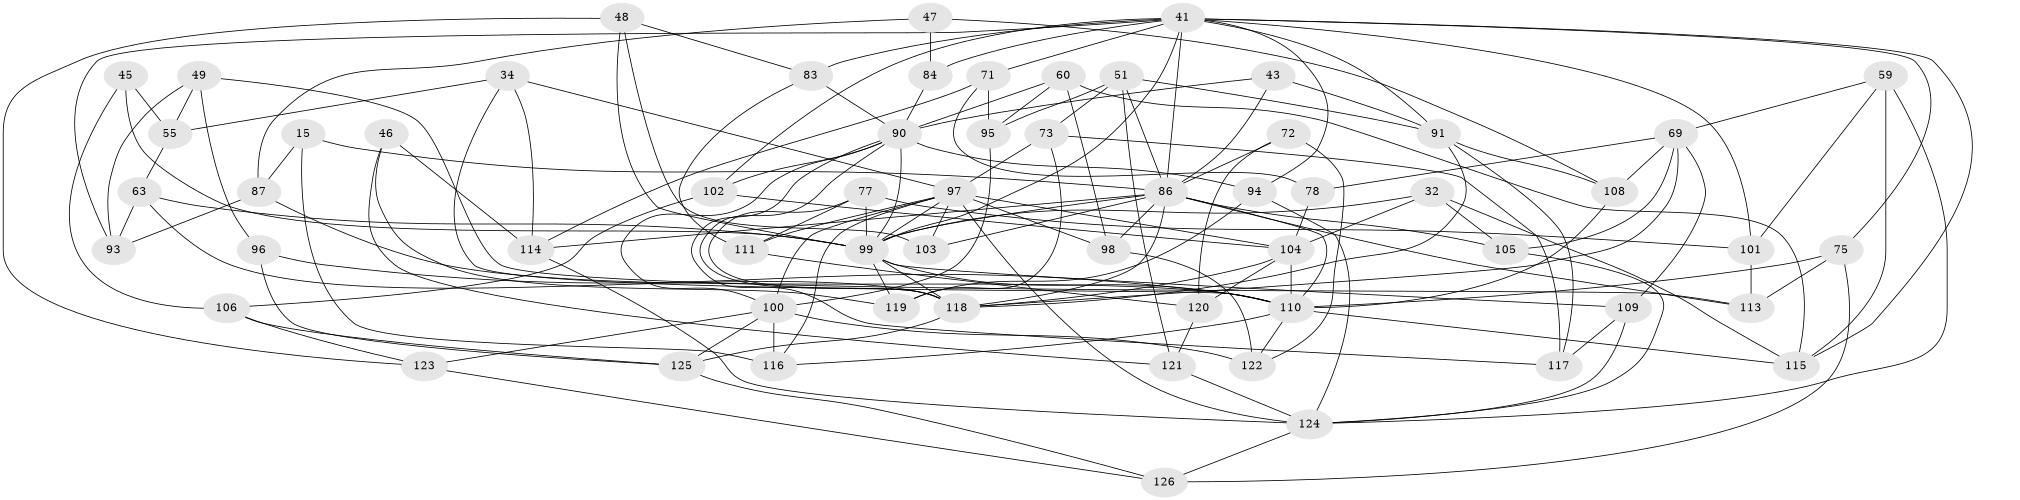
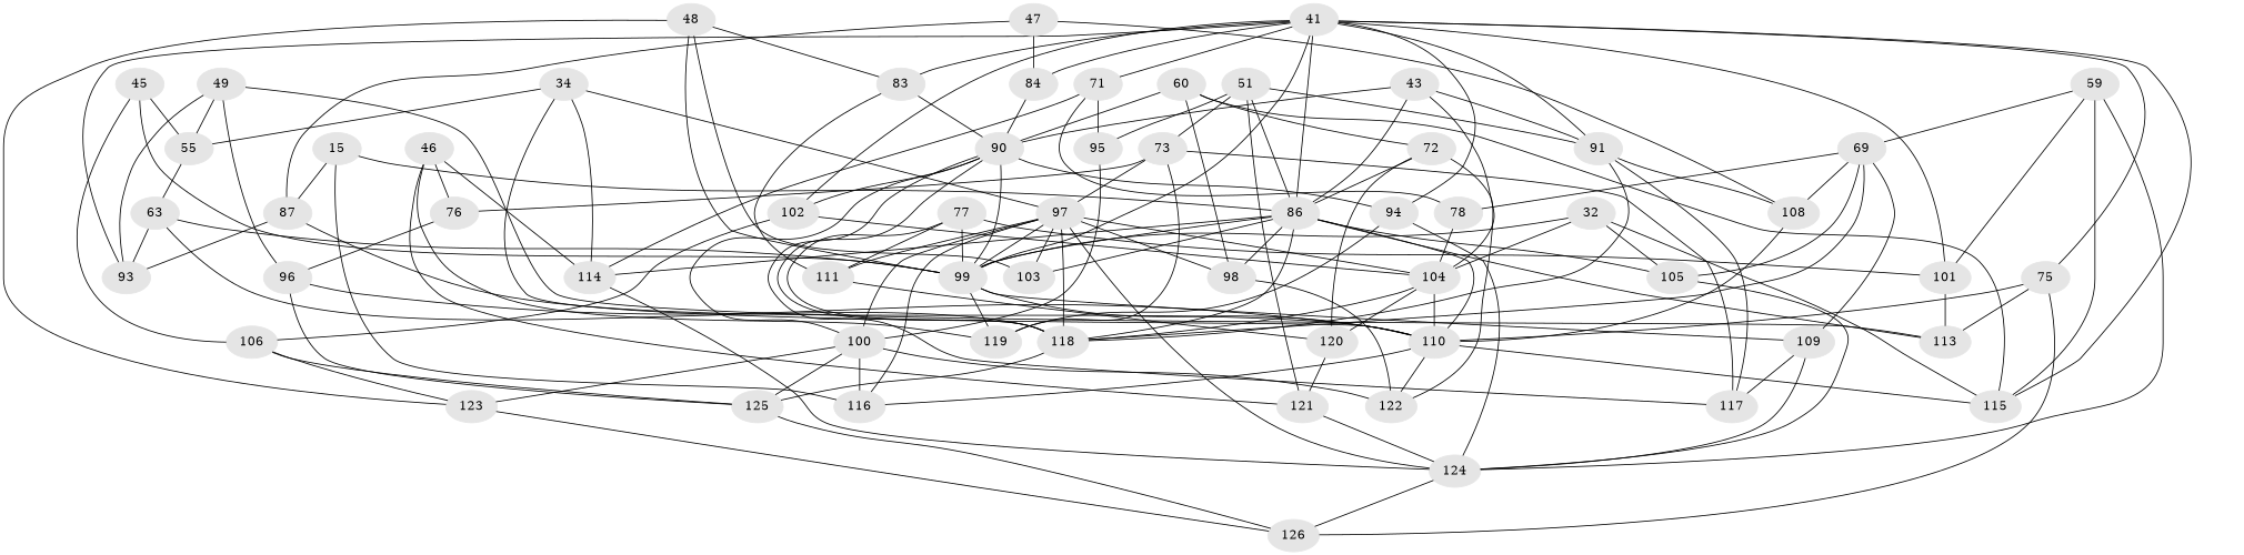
  graph {
    node [color=gray90 style=filled]
    86 [super="+80"]
    99 [super="+19+79+70+64"]
    105 [super="+37+92"]
    110 [super="+13+30+74"]
    114 [super="+7"]
    103
    113
    98
    118 [super="+40"]
    15
    87
    116 [super="+11"]
    93
    32 [super="+25"]
    104 [super="+31+57"]
    115 [super="+21"]
    119
    109
    120 [super="+82"]
    124 [super="+1+66+107"]
    34 [super="+14"]
    55
    97 [super="+10+26+85"]
    63
    100 [super="+88"]
    111
    122
    41 [super="+9+35+24"]
    71
    75
    83 [super="+81"]
    84
    91 [super="+16+89"]
    94
    101
    102
    95
    78
    126
    90 [super="+33+39+56"]
    108
    117
    106
    77 [super="+62"]
    43
    45
    123
    125 [super="+22"]
    46
+   76
    121
    96
    47
    48
    49
    51 [super="+44"]
    73 [super="+65"]
    59 [super="+27"]
    69 [super="+61"]
    60
    72
    86 -- 99 [weight=3]
    86 -- 105 [weight=2]
    86 -- 110
    86 -- 114
    86 -- 103 [weight=2]
    86 -- 113
    86 -- 98
    86 -- 118
    99 -- 110 [weight=3]
-   99 -- 118
+   97 -- 118
    99 -- 119
    99 -- 109
    105 -- 124
    110 -- 116
    110 -- 115
    110 -- 122
    114 -- 124
    98 -- 122
    118 -- 125
    15 -- 86
    15 -- 87
    15 -- 116 [weight=2]
    87 -- 110
    87 -- 93
    32 -- 99
    32 -- 105
    32 -- 104
    32 -- 115
    104 -- 110
    104 -- 118
    104 -- 120
    109 -- 124
    109 -- 117
    120 -- 121
    124 -- 126
    34 -- 110 [weight=2]
    34 -- 114 [weight=2]
    34 -- 55
    34 -- 97
    55 -- 63
    97 -- 99 [weight=2]
    97 -- 103
    97 -- 98
    97 -- 116
    97 -- 104
    97 -- 124 [weight=2]
    97 -- 100
    97 -- 111
    63 -- 99
    63 -- 118
    63 -- 93
    100 -- 116 [weight=2]
    100 -- 122
    100 -- 123
    100 -- 125 [weight=2]
    111 -- 120
    41 -- 86 [weight=2]
    41 -- 99
    41 -- 93
    41 -- 115
    41 -- 71
    41 -- 75
    41 -- 83 [weight=2]
    41 -- 84 [weight=2]
    41 -- 91 [weight=2]
    41 -- 94
    41 -- 101
    41 -- 102
    71 -- 114
    71 -- 95
    71 -- 78
    75 -- 110
    75 -- 113
    75 -- 126
    83 -- 111
    83 -- 90 [weight=2]
    84 -- 90
    91 -- 118
    91 -- 108
    91 -- 117
    94 -- 119
    94 -- 124
    101 -- 113
    102 -- 104
    102 -- 106
    95 -- 100
    78 -- 104
    90 -- 99 [weight=2]
    90 -- 118
    90 -- 100
    90 -- 94
    90 -- 102
    90 -- 117
    108 -- 110
    106 -- 123
    106 -- 125
    77 -- 99 [weight=2]
    77 -- 118
    77 -- 111
    77 -- 101
    43 -- 86
+   43 -- 104
    43 -- 91
    43 -- 90
    45 -- 99
    45 -- 55
    45 -- 106
    123 -- 126
    125 -- 126
    46 -- 114
    46 -- 119
+   46 -- 76
    46 -- 121
+   76 -- 96
    121 -- 124
    96 -- 110
    96 -- 125
    47 -- 87
    47 -- 84
    47 -- 108
    48 -- 99
    48 -- 103
    48 -- 83
    48 -- 123
    49 -- 113
    49 -- 93
    49 -- 55
    49 -- 96
    51 -- 86
    51 -- 91
    51 -- 95 [weight=2]
    51 -- 121
    51 -- 73
    73 -- 119
    73 -- 97
    73 -- 117
+   73 -- 76 [weight=2]
    59 -- 115 [weight=2]
    59 -- 124 [weight=2]
    59 -- 101
    59 -- 69
    69 -- 105 [weight=2]
    69 -- 118 [weight=2]
    69 -- 109
    69 -- 78
    69 -- 108
    60 -- 98
    60 -- 115
    60 -- 90
-   60 -- 95
+   60 -- 72
    72 -- 86
    72 -- 120
    72 -- 122
  }
